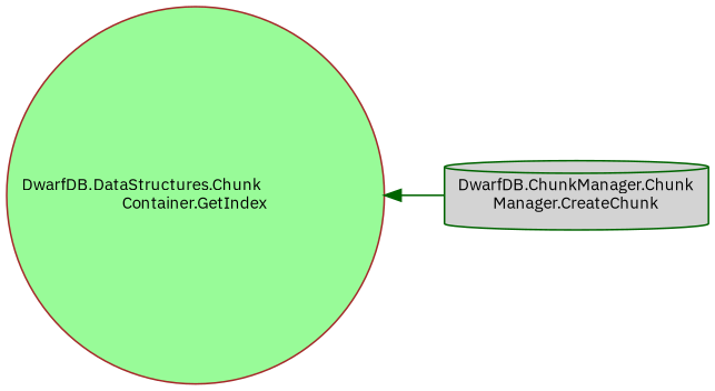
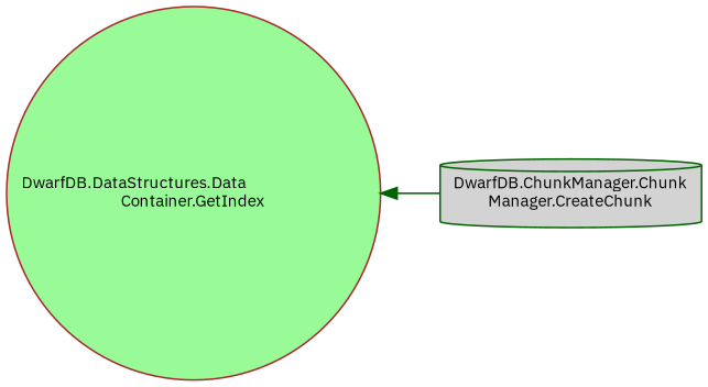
  digraph {
    rankdir=LR
    fontname="IBM Plex Sans"
    node [fontname="IBM Plex Sans" fontsize=10 style=filled]
-   n1 [color=brown fillcolor=palegreen fontcolor=black height=0.2 label="DwarfDB.DataStructures.Chunk\lContainer.GetIndex" shape=circle width=0.4]
+   n1 [color=brown fillcolor=palegreen fontcolor=black height=0.2 label="DwarfDB.DataStructures.Data\lContainer.GetIndex" shape=circle width=0.4]
    n2 [color=darkgreen fillcolor=lightgrey height=0.2 label="DwarfDB.ChunkManager.Chunk\lManager.CreateChunk" shape=cylinder width=0.4]
    n1 -> n2 [color=darkgreen dir=back fontname="IBM Plex Sans" fontsize=10 labelfontname=Helvetica labelfontsize=10 style=solid]
  }
